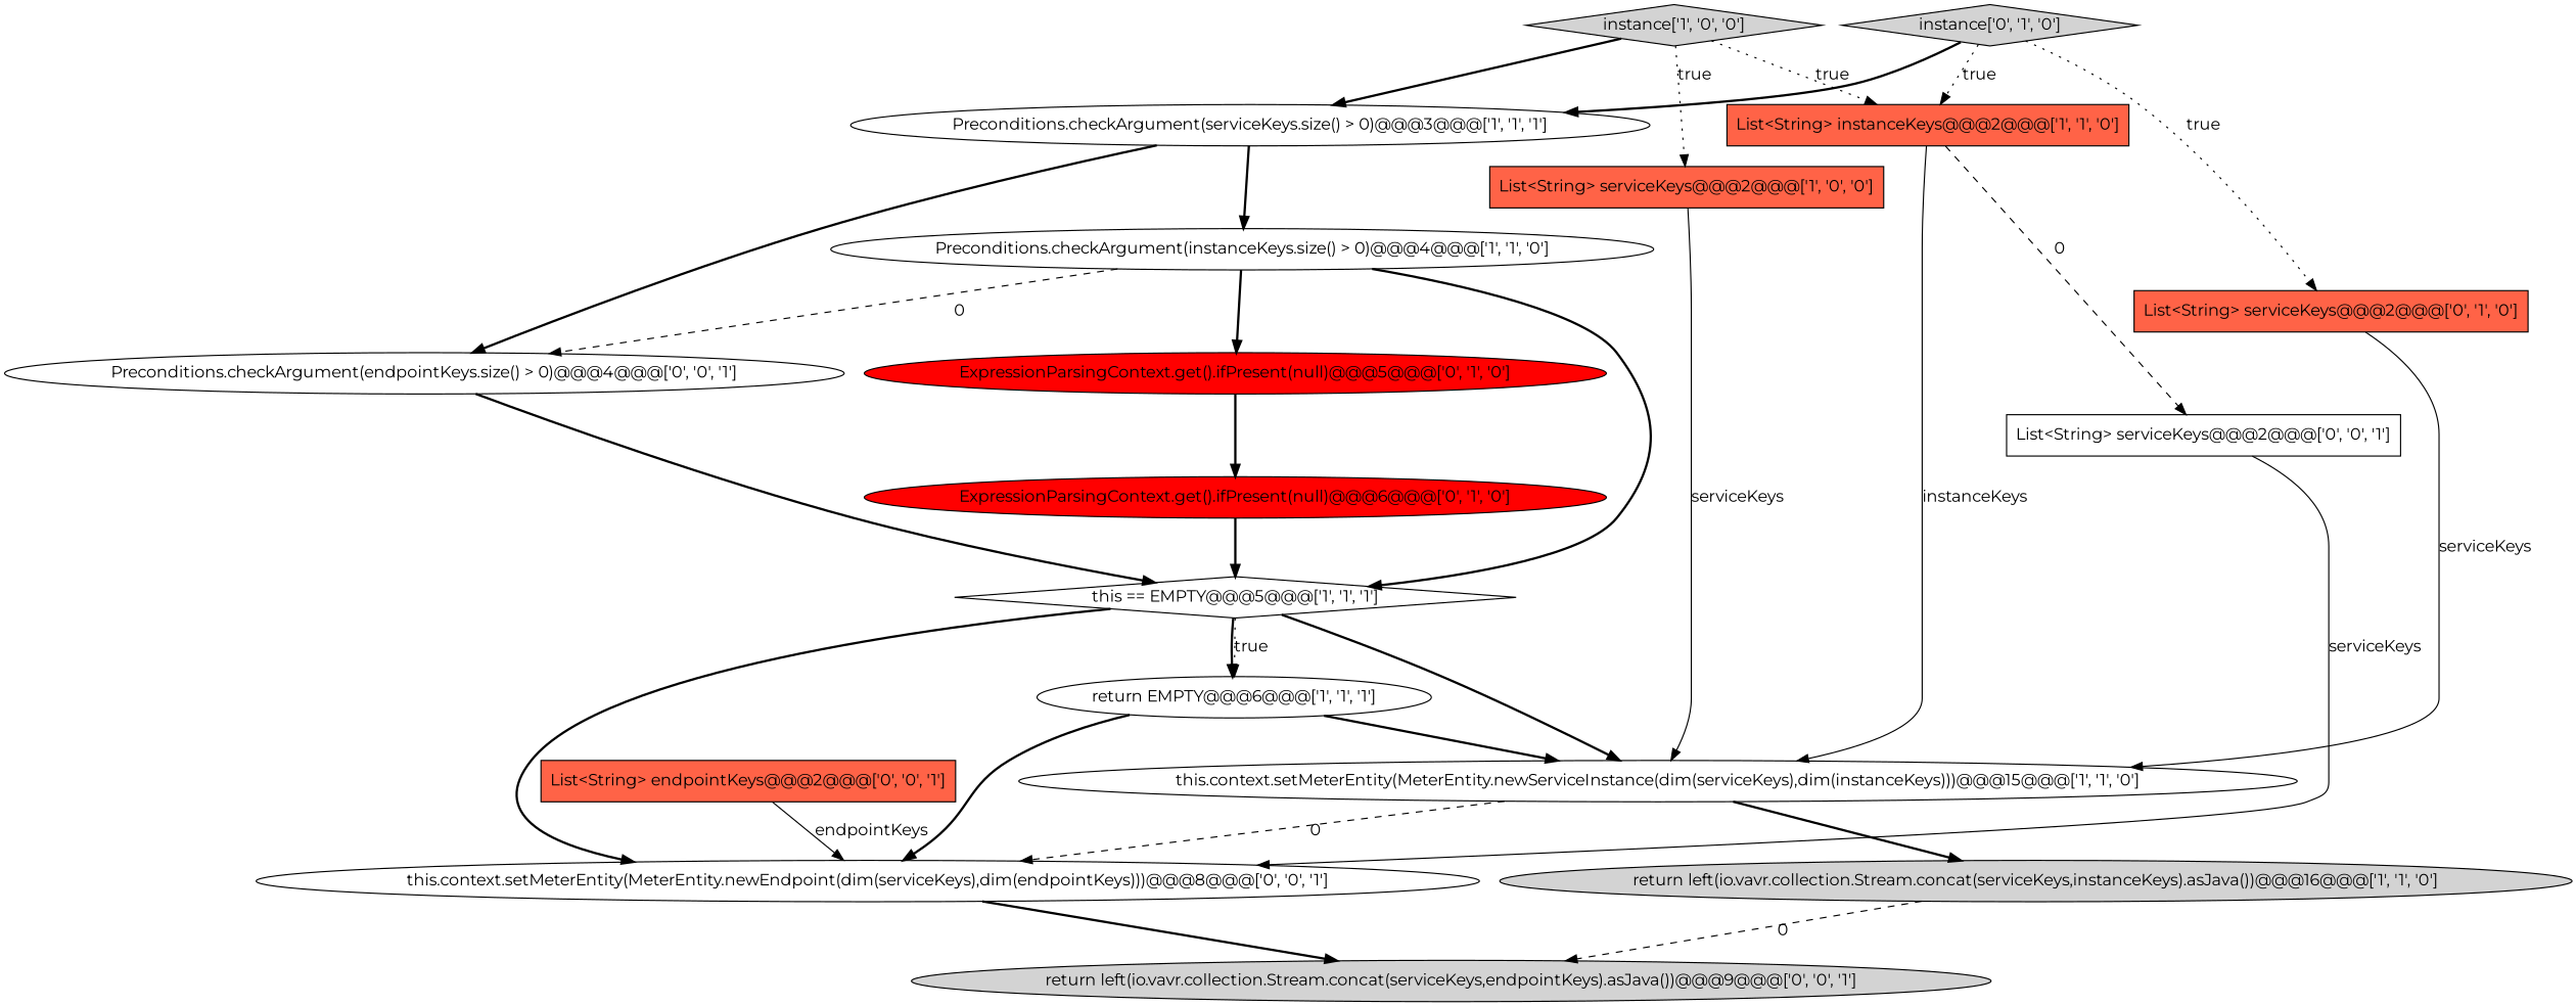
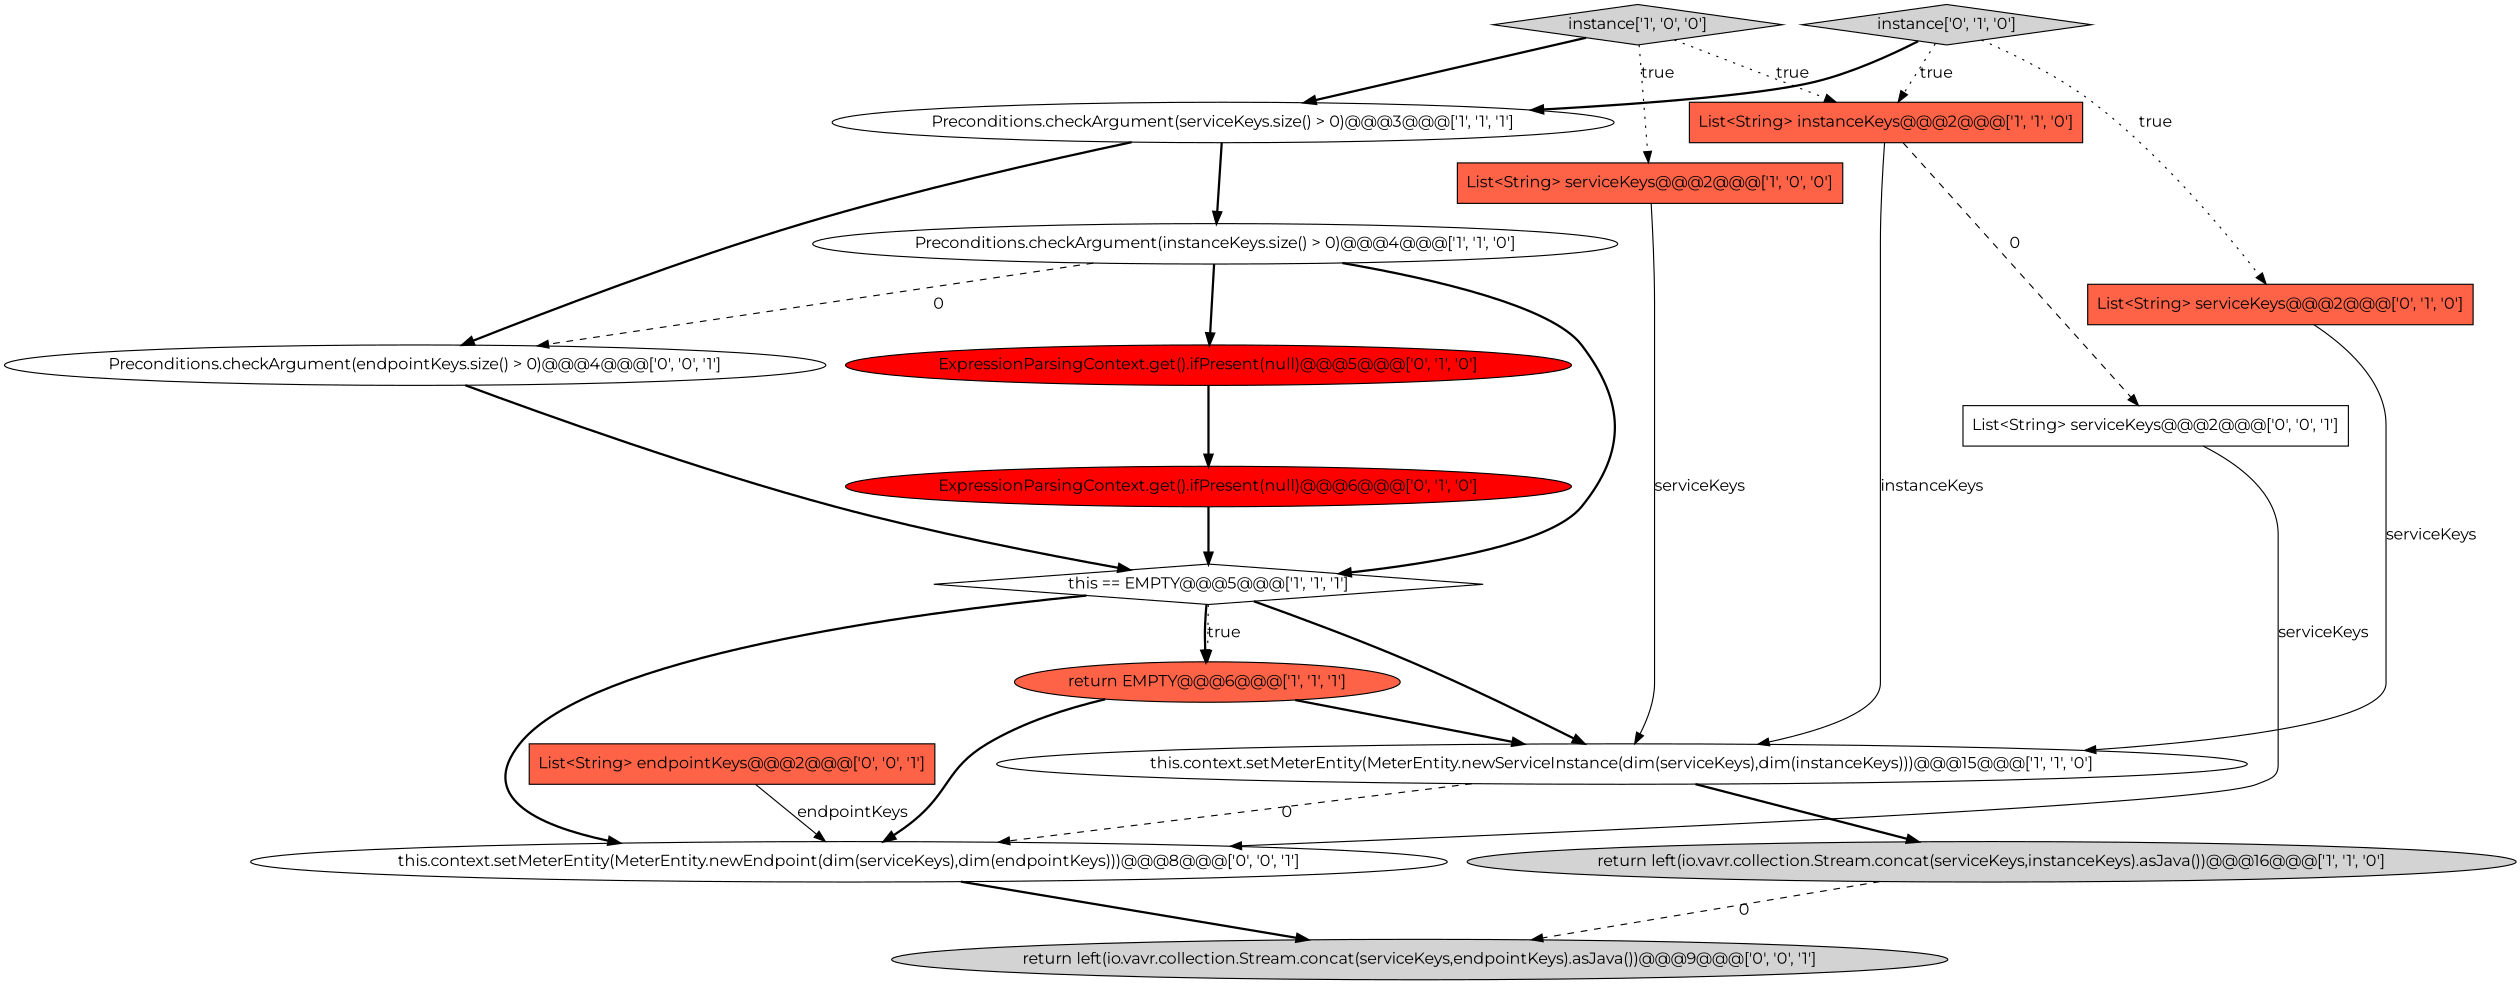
  digraph {
    fontname=Montserrat
    node [fillcolor=white fontname=Montserrat shape=ellipse style=filled]
    edge [fontname=Montserrat style=bold]
    n1 [label="Preconditions.checkArgument(endpointKeys.size() > 0)@@@4@@@['0', '0', '1']"]
    n2 [label="this == EMPTY@@@5@@@['1', '1', '1']" shape=diamond]
    n3 [label="this.context.setMeterEntity(MeterEntity.newServiceInstance(dim(serviceKeys),dim(instanceKeys)))@@@15@@@['1', '1', '0']"]
    n4 [label="this.context.setMeterEntity(MeterEntity.newEndpoint(dim(serviceKeys),dim(endpointKeys)))@@@8@@@['0', '0', '1']"]
-   n5 [label="return EMPTY@@@6@@@['1', '1', '1']"]
+   n5 [fillcolor=tomato label="return EMPTY@@@6@@@['1', '1', '1']"]
    n6 [fillcolor=tomato label="List<String> serviceKeys@@@2@@@['1', '0', '0']" shape=box]
    n7 [fillcolor=lightgray label="return left(io.vavr.collection.Stream.concat(serviceKeys,instanceKeys).asJava())@@@16@@@['1', '1', '0']"]
    n8 [fillcolor=tomato label="List<String> serviceKeys@@@2@@@['0', '1', '0']" shape=box]
    n9 [fillcolor=lightgray label="return left(io.vavr.collection.Stream.concat(serviceKeys,endpointKeys).asJava())@@@9@@@['0', '0', '1']"]
    n10 [fillcolor=lightgray label="instance['1', '0', '0']" shape=diamond]
    n11 [fillcolor=tomato label="List<String> instanceKeys@@@2@@@['1', '1', '0']" shape=box]
    n12 [label="Preconditions.checkArgument(serviceKeys.size() > 0)@@@3@@@['1', '1', '1']"]
    n13 [label="List<String> serviceKeys@@@2@@@['0', '0', '1']" shape=box]
    n14 [label="Preconditions.checkArgument(instanceKeys.size() > 0)@@@4@@@['1', '1', '0']"]
    n15 [fillcolor=lightgray label="instance['0', '1', '0']" shape=diamond]
    n16 [fillcolor=tomato label="List<String> endpointKeys@@@2@@@['0', '0', '1']" shape=box]
    n17 [fillcolor=red label="ExpressionParsingContext.get().ifPresent(null)@@@5@@@['0', '1', '0']"]
    n18 [fillcolor=red label="ExpressionParsingContext.get().ifPresent(null)@@@6@@@['0', '1', '0']"]
    n1 -> n2
    n2 -> n3
    n2 -> n4
    n2 -> n5
    n2 -> n5 [label=true style=dotted]
    n3 -> n4 [label=0 style=dashed]
    n3 -> n7
    n4 -> n9
    n5 -> n3
    n5 -> n4
    n6 -> n3 [label=serviceKeys style=solid]
    n7 -> n9 [label=0 style=dashed]
    n8 -> n3 [label=serviceKeys style=solid]
    n10 -> n6 [label=true style=dotted]
    n10 -> n11 [label=true style=dotted]
    n10 -> n12
    n11 -> n3 [label=instanceKeys style=solid]
    n11 -> n13 [label=0 style=dashed]
    n12 -> n1
    n12 -> n14
    n13 -> n4 [label=serviceKeys style=solid]
    n14 -> n1 [label=0 style=dashed]
    n14 -> n2
    n14 -> n17
    n15 -> n8 [label=true style=dotted]
    n15 -> n11 [label=true style=dotted]
    n15 -> n12
    n16 -> n4 [label=endpointKeys style=solid]
    n17 -> n18
    n18 -> n2
  }
